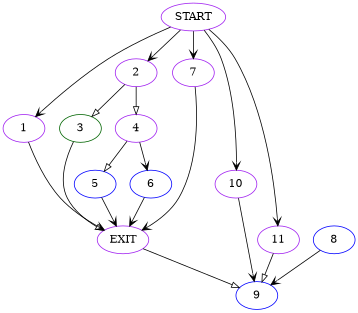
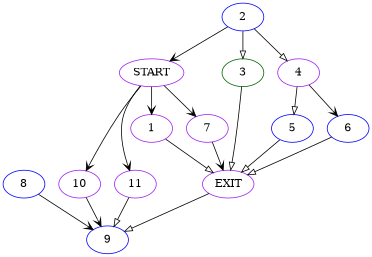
  digraph {
    node [color=purple]
    edge [arrowhead=vee]
    n1 [label=START]
    1
-   2
+   2 [color=blue]
    7
    10
    11
    n7 [label=EXIT]
    3 [color=darkgreen]
    4
    8 [color=blue]
    9 [color=blue]
    5 [color=blue]
    6 [color=blue]
    n1 -> 1
-   n1 -> 2
+   2 -> n1
    n1 -> 7
    n1 -> 10
    n1 -> 11
-   1 -> n7
+   1 -> n7 [arrowhead=onormal]
    2 -> 3 [arrowhead=onormal]
    2 -> 4 [arrowhead=onormal]
    7 -> n7
    10 -> 9
    11 -> 9 [arrowhead=onormal]
    n7 -> 9 [arrowhead=onormal]
    3 -> n7 [arrowhead=onormal]
    4 -> 5 [arrowhead=onormal]
    4 -> 6
    8 -> 9
-   5 -> n7
-   6 -> n7
+   5 -> n7 [arrowhead=onormal]
+   6 -> n7 [arrowhead=onormal]
  }
